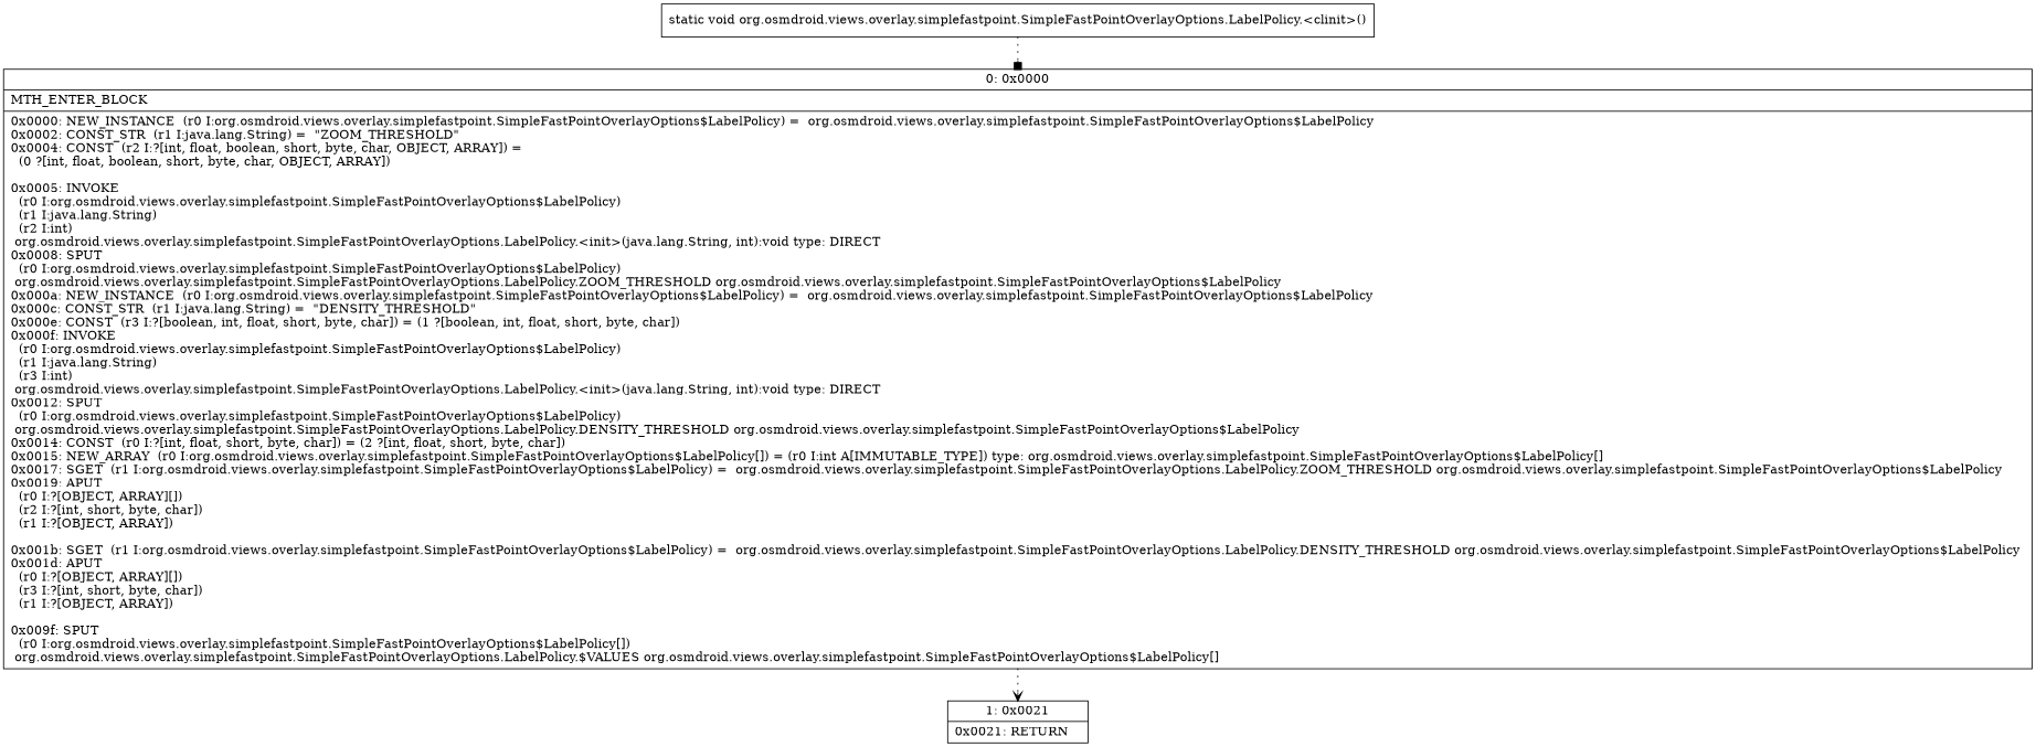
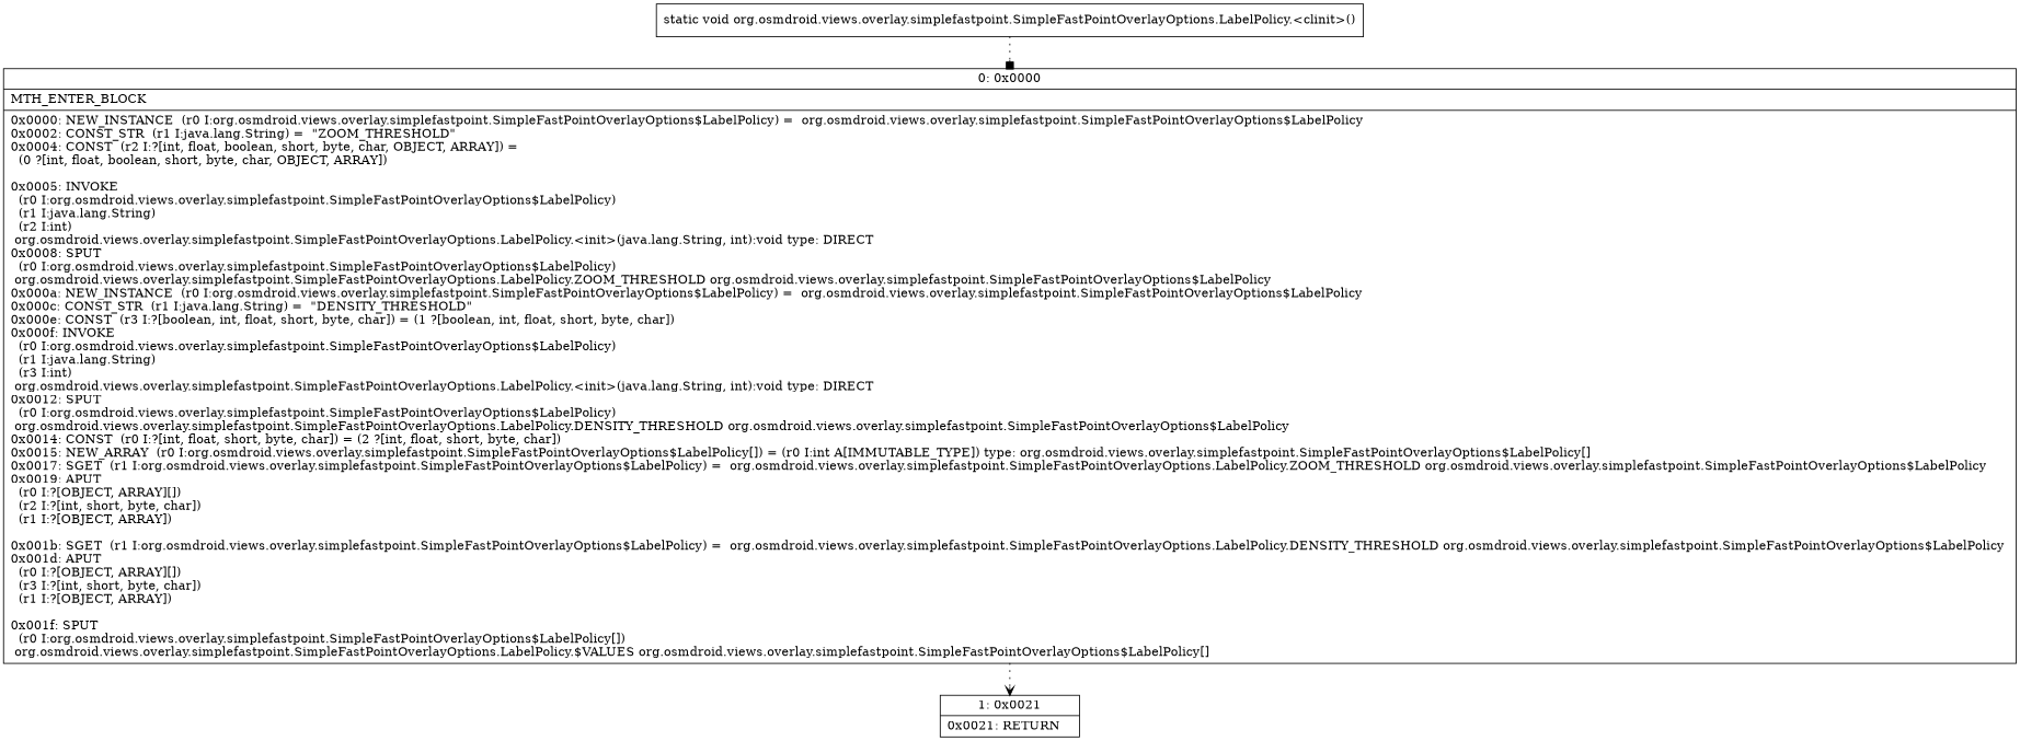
  digraph {
    node [shape=record]
    edge [style=dotted]
-   n1 [label="{0\:\ 0x0000|MTH_ENTER_BLOCK\l|0x0000: NEW_INSTANCE  (r0 I:org.osmdroid.views.overlay.simplefastpoint.SimpleFastPointOverlayOptions$LabelPolicy) =  org.osmdroid.views.overlay.simplefastpoint.SimpleFastPointOverlayOptions$LabelPolicy \l0x0002: CONST_STR  (r1 I:java.lang.String) =  \"ZOOM_THRESHOLD\" \l0x0004: CONST  (r2 I:?[int, float, boolean, short, byte, char, OBJECT, ARRAY]) = \l  (0 ?[int, float, boolean, short, byte, char, OBJECT, ARRAY])\l \l0x0005: INVOKE  \l  (r0 I:org.osmdroid.views.overlay.simplefastpoint.SimpleFastPointOverlayOptions$LabelPolicy)\l  (r1 I:java.lang.String)\l  (r2 I:int)\l org.osmdroid.views.overlay.simplefastpoint.SimpleFastPointOverlayOptions.LabelPolicy.\<init\>(java.lang.String, int):void type: DIRECT \l0x0008: SPUT  \l  (r0 I:org.osmdroid.views.overlay.simplefastpoint.SimpleFastPointOverlayOptions$LabelPolicy)\l org.osmdroid.views.overlay.simplefastpoint.SimpleFastPointOverlayOptions.LabelPolicy.ZOOM_THRESHOLD org.osmdroid.views.overlay.simplefastpoint.SimpleFastPointOverlayOptions$LabelPolicy \l0x000a: NEW_INSTANCE  (r0 I:org.osmdroid.views.overlay.simplefastpoint.SimpleFastPointOverlayOptions$LabelPolicy) =  org.osmdroid.views.overlay.simplefastpoint.SimpleFastPointOverlayOptions$LabelPolicy \l0x000c: CONST_STR  (r1 I:java.lang.String) =  \"DENSITY_THRESHOLD\" \l0x000e: CONST  (r3 I:?[boolean, int, float, short, byte, char]) = (1 ?[boolean, int, float, short, byte, char]) \l0x000f: INVOKE  \l  (r0 I:org.osmdroid.views.overlay.simplefastpoint.SimpleFastPointOverlayOptions$LabelPolicy)\l  (r1 I:java.lang.String)\l  (r3 I:int)\l org.osmdroid.views.overlay.simplefastpoint.SimpleFastPointOverlayOptions.LabelPolicy.\<init\>(java.lang.String, int):void type: DIRECT \l0x0012: SPUT  \l  (r0 I:org.osmdroid.views.overlay.simplefastpoint.SimpleFastPointOverlayOptions$LabelPolicy)\l org.osmdroid.views.overlay.simplefastpoint.SimpleFastPointOverlayOptions.LabelPolicy.DENSITY_THRESHOLD org.osmdroid.views.overlay.simplefastpoint.SimpleFastPointOverlayOptions$LabelPolicy \l0x0014: CONST  (r0 I:?[int, float, short, byte, char]) = (2 ?[int, float, short, byte, char]) \l0x0015: NEW_ARRAY  (r0 I:org.osmdroid.views.overlay.simplefastpoint.SimpleFastPointOverlayOptions$LabelPolicy[]) = (r0 I:int A[IMMUTABLE_TYPE]) type: org.osmdroid.views.overlay.simplefastpoint.SimpleFastPointOverlayOptions$LabelPolicy[] \l0x0017: SGET  (r1 I:org.osmdroid.views.overlay.simplefastpoint.SimpleFastPointOverlayOptions$LabelPolicy) =  org.osmdroid.views.overlay.simplefastpoint.SimpleFastPointOverlayOptions.LabelPolicy.ZOOM_THRESHOLD org.osmdroid.views.overlay.simplefastpoint.SimpleFastPointOverlayOptions$LabelPolicy \l0x0019: APUT  \l  (r0 I:?[OBJECT, ARRAY][])\l  (r2 I:?[int, short, byte, char])\l  (r1 I:?[OBJECT, ARRAY])\l \l0x001b: SGET  (r1 I:org.osmdroid.views.overlay.simplefastpoint.SimpleFastPointOverlayOptions$LabelPolicy) =  org.osmdroid.views.overlay.simplefastpoint.SimpleFastPointOverlayOptions.LabelPolicy.DENSITY_THRESHOLD org.osmdroid.views.overlay.simplefastpoint.SimpleFastPointOverlayOptions$LabelPolicy \l0x001d: APUT  \l  (r0 I:?[OBJECT, ARRAY][])\l  (r3 I:?[int, short, byte, char])\l  (r1 I:?[OBJECT, ARRAY])\l \l0x009f: SPUT  \l  (r0 I:org.osmdroid.views.overlay.simplefastpoint.SimpleFastPointOverlayOptions$LabelPolicy[])\l org.osmdroid.views.overlay.simplefastpoint.SimpleFastPointOverlayOptions.LabelPolicy.$VALUES org.osmdroid.views.overlay.simplefastpoint.SimpleFastPointOverlayOptions$LabelPolicy[] \l}"]
+   n1 [label="{0\:\ 0x0000|MTH_ENTER_BLOCK\l|0x0000: NEW_INSTANCE  (r0 I:org.osmdroid.views.overlay.simplefastpoint.SimpleFastPointOverlayOptions$LabelPolicy) =  org.osmdroid.views.overlay.simplefastpoint.SimpleFastPointOverlayOptions$LabelPolicy \l0x0002: CONST_STR  (r1 I:java.lang.String) =  \"ZOOM_THRESHOLD\" \l0x0004: CONST  (r2 I:?[int, float, boolean, short, byte, char, OBJECT, ARRAY]) = \l  (0 ?[int, float, boolean, short, byte, char, OBJECT, ARRAY])\l \l0x0005: INVOKE  \l  (r0 I:org.osmdroid.views.overlay.simplefastpoint.SimpleFastPointOverlayOptions$LabelPolicy)\l  (r1 I:java.lang.String)\l  (r2 I:int)\l org.osmdroid.views.overlay.simplefastpoint.SimpleFastPointOverlayOptions.LabelPolicy.\<init\>(java.lang.String, int):void type: DIRECT \l0x0008: SPUT  \l  (r0 I:org.osmdroid.views.overlay.simplefastpoint.SimpleFastPointOverlayOptions$LabelPolicy)\l org.osmdroid.views.overlay.simplefastpoint.SimpleFastPointOverlayOptions.LabelPolicy.ZOOM_THRESHOLD org.osmdroid.views.overlay.simplefastpoint.SimpleFastPointOverlayOptions$LabelPolicy \l0x000a: NEW_INSTANCE  (r0 I:org.osmdroid.views.overlay.simplefastpoint.SimpleFastPointOverlayOptions$LabelPolicy) =  org.osmdroid.views.overlay.simplefastpoint.SimpleFastPointOverlayOptions$LabelPolicy \l0x000c: CONST_STR  (r1 I:java.lang.String) =  \"DENSITY_THRESHOLD\" \l0x000e: CONST  (r3 I:?[boolean, int, float, short, byte, char]) = (1 ?[boolean, int, float, short, byte, char]) \l0x000f: INVOKE  \l  (r0 I:org.osmdroid.views.overlay.simplefastpoint.SimpleFastPointOverlayOptions$LabelPolicy)\l  (r1 I:java.lang.String)\l  (r3 I:int)\l org.osmdroid.views.overlay.simplefastpoint.SimpleFastPointOverlayOptions.LabelPolicy.\<init\>(java.lang.String, int):void type: DIRECT \l0x0012: SPUT  \l  (r0 I:org.osmdroid.views.overlay.simplefastpoint.SimpleFastPointOverlayOptions$LabelPolicy)\l org.osmdroid.views.overlay.simplefastpoint.SimpleFastPointOverlayOptions.LabelPolicy.DENSITY_THRESHOLD org.osmdroid.views.overlay.simplefastpoint.SimpleFastPointOverlayOptions$LabelPolicy \l0x0014: CONST  (r0 I:?[int, float, short, byte, char]) = (2 ?[int, float, short, byte, char]) \l0x0015: NEW_ARRAY  (r0 I:org.osmdroid.views.overlay.simplefastpoint.SimpleFastPointOverlayOptions$LabelPolicy[]) = (r0 I:int A[IMMUTABLE_TYPE]) type: org.osmdroid.views.overlay.simplefastpoint.SimpleFastPointOverlayOptions$LabelPolicy[] \l0x0017: SGET  (r1 I:org.osmdroid.views.overlay.simplefastpoint.SimpleFastPointOverlayOptions$LabelPolicy) =  org.osmdroid.views.overlay.simplefastpoint.SimpleFastPointOverlayOptions.LabelPolicy.ZOOM_THRESHOLD org.osmdroid.views.overlay.simplefastpoint.SimpleFastPointOverlayOptions$LabelPolicy \l0x0019: APUT  \l  (r0 I:?[OBJECT, ARRAY][])\l  (r2 I:?[int, short, byte, char])\l  (r1 I:?[OBJECT, ARRAY])\l \l0x001b: SGET  (r1 I:org.osmdroid.views.overlay.simplefastpoint.SimpleFastPointOverlayOptions$LabelPolicy) =  org.osmdroid.views.overlay.simplefastpoint.SimpleFastPointOverlayOptions.LabelPolicy.DENSITY_THRESHOLD org.osmdroid.views.overlay.simplefastpoint.SimpleFastPointOverlayOptions$LabelPolicy \l0x001d: APUT  \l  (r0 I:?[OBJECT, ARRAY][])\l  (r3 I:?[int, short, byte, char])\l  (r1 I:?[OBJECT, ARRAY])\l \l0x001f: SPUT  \l  (r0 I:org.osmdroid.views.overlay.simplefastpoint.SimpleFastPointOverlayOptions$LabelPolicy[])\l org.osmdroid.views.overlay.simplefastpoint.SimpleFastPointOverlayOptions.LabelPolicy.$VALUES org.osmdroid.views.overlay.simplefastpoint.SimpleFastPointOverlayOptions$LabelPolicy[] \l}"]
    n2 [label="{1\:\ 0x0021|0x0021: RETURN   \l}"]
    n3 [label="{static void org.osmdroid.views.overlay.simplefastpoint.SimpleFastPointOverlayOptions.LabelPolicy.\<clinit\>() }"]
    n1 -> n2 [arrowhead=vee]
    n3 -> n1 [arrowhead=box]
  }
